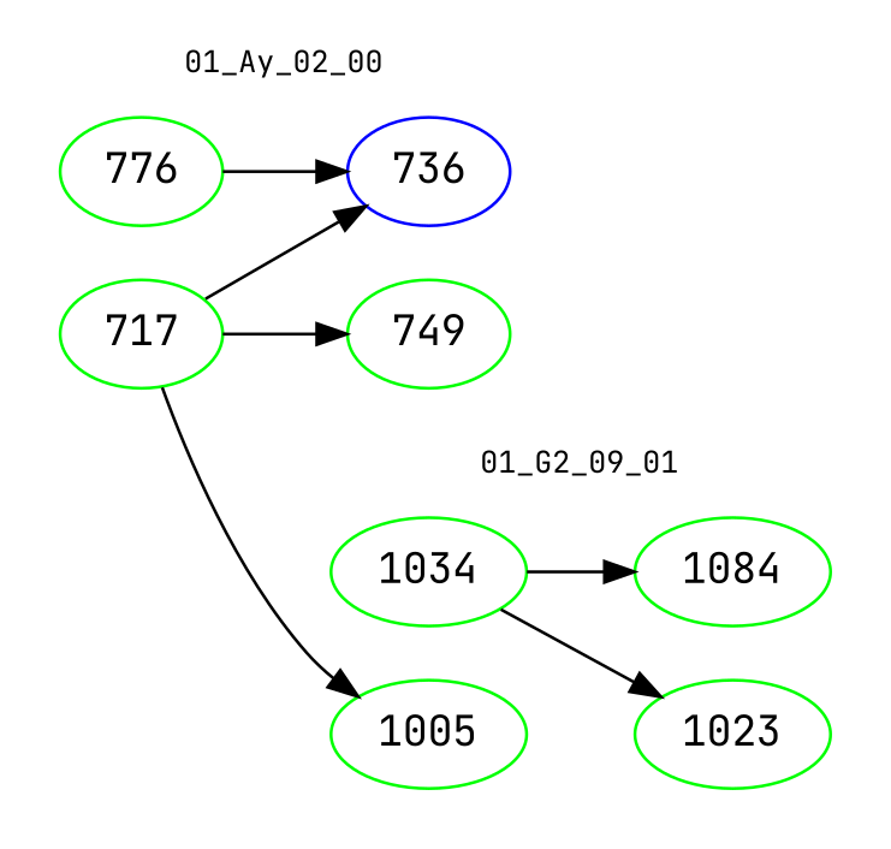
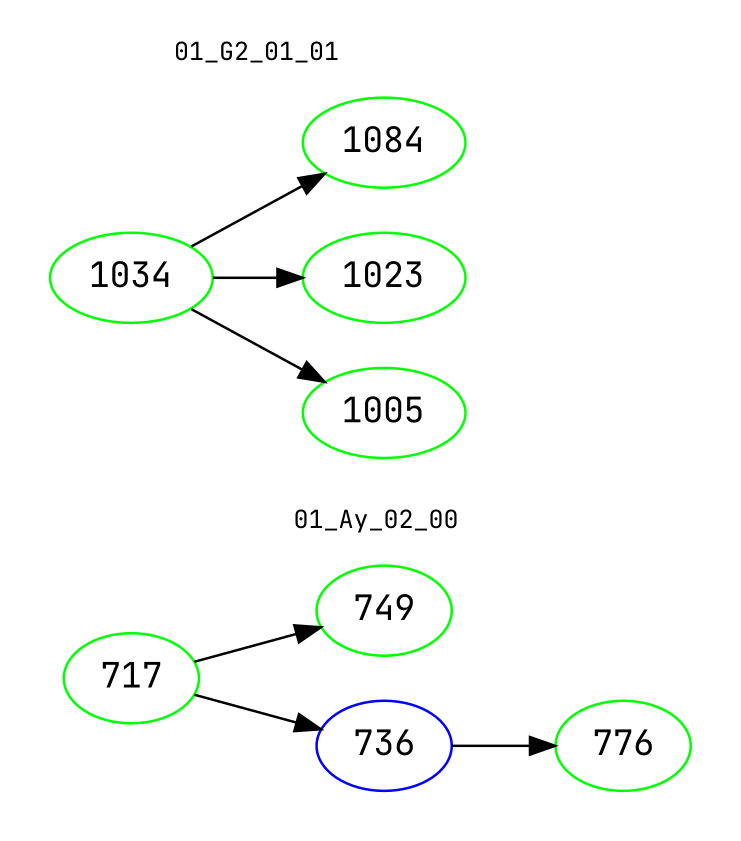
  digraph {
    fontname="JetBrains Mono"
    rankdir=LR
    node [color=green fontname="JetBrains Mono"]
    edge [color=black fontname="JetBrains Mono"]
    n1 [label=717]
    n2 [color=blue label=736]
    n3 [label=749]
    n4 [label=776]
    n5 [label=1034]
    n6 [label=1005]
    n7 [label=1023]
    n8 [label=1084]
    subgraph cluster_1 {
      color=white
      fontsize=10
      label="01_Ay_02_00"
      n1
      n2
      n3
      n4
    }
    subgraph cluster_2 {
      color=white
      fontsize=10
-     label="01_G2_09_01"
+     label="01_G2_01_01"
      n5
      n6
      n7
      n8
    }
    n1 -> n2
    n1 -> n3
-   n4 -> n2
-   n1 -> n6
+   n2 -> n4
+   n5 -> n6
    n5 -> n7
    n5 -> n8
  }
